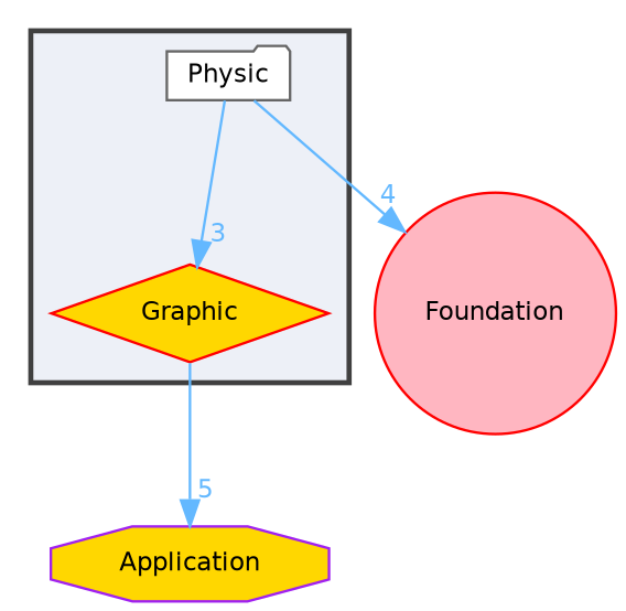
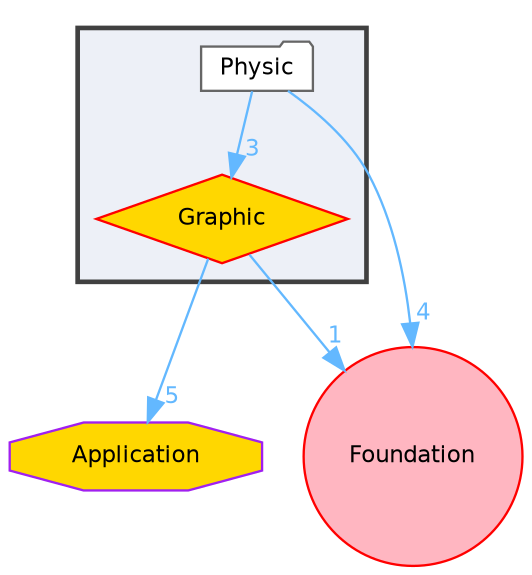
  digraph {
    compound=true
    node [color=red fillcolor=gold fontname=Helvetica fontsize=10 style=filled]
    edge [color=steelblue1 fontcolor=steelblue1 fontname=Helvetica fontsize=10 labeldistance=1.5 labelfontname=Helvetica labelfontsize=10]
    n1 [height=0.2 label=Graphic shape=diamond width=0.4]
    n2 [color=gray40 fillcolor=white height=0.2 label=Physic shape=folder width=0.4]
    n3 [color=purple height=0.2 label=Application shape=octagon width=0.4]
    n4 [fillcolor=lightpink height=0.2 label=Foundation shape=circle width=0.4]
    subgraph cluster_1 {
      bgcolor="#edf0f7"
      fontname=Helvetica
      fontsize=10
      pencolor=grey25
      style="filled,bold"
      n1
      n2
    }
    n1 -> n3 [headlabel=5]
+   n1 -> n4 [headlabel=1]
    n2 -> n1 [headlabel=3]
    n2 -> n4 [headlabel=4]
  }
